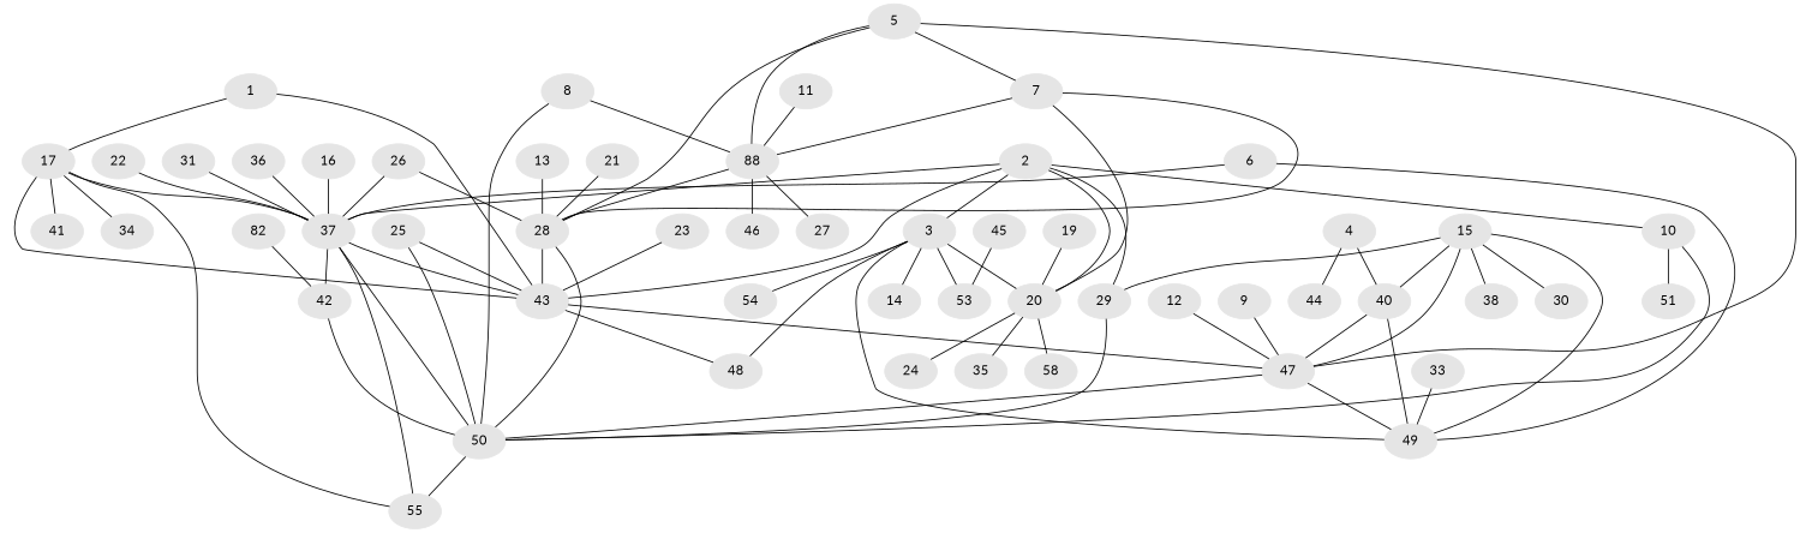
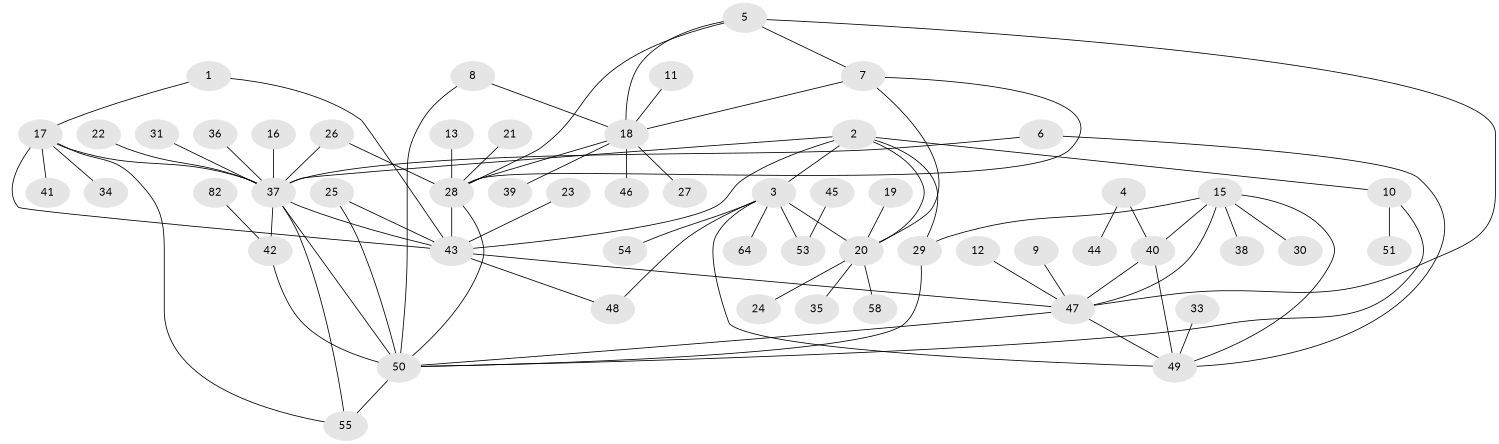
  graph {
    fontname=Lato
    node [color=gray90 fontname=Lato style=filled]
    edge [fontname=Lato weight=1.0]
    1
    17
    43
    37
    34
    41
    55
    48
    47
    2
    3
    10
    20
    29
-   14
+   14 [label=64]
    49
    53
    54
    50
    51
    24
    35
    n23 [label=58]
    42
    4
    40
    44
    5
    7
-   18 [label=88]
+   18
    28
    27
+   39
    46
    6
    8
    9
    11
    12
    13
    15
    30
    38
    16
    19
    21
    22
    23
    25
    26
    31
    n52 [label=82]
    33
    36
    45
    1 -- 17 [weight=2.0]
    1 -- 43 [weight=2.0]
    17 -- 43
    17 -- 37
    17 -- 34
    17 -- 41
    17 -- 55
    43 -- 48
    43 -- 47
    37 -- 43
    37 -- 55
    37 -- 50
    37 -- 42 [weight=2.0]
    47 -- 49
    47 -- 50
    2 -- 43
    2 -- 37
    2 -- 3 [weight=2.0]
    2 -- 10
    2 -- 20 [weight=2.0]
    2 -- 29
    3 -- 48
    3 -- 20
    3 -- 14
    3 -- 49
    3 -- 53
    3 -- 54
    10 -- 50
    10 -- 51
    20 -- 24
    20 -- 35
    20 -- n23
    29 -- 50
    50 -- 55
    42 -- 50 [weight=2.0]
    4 -- 40
    4 -- 44
    40 -- 47
    40 -- 49
    5 -- 47
    5 -- 7
    5 -- 18
    5 -- 28
    7 -- 20
    7 -- 18
    7 -- 28
    18 -- 28
    18 -- 27
+   18 -- 39
    18 -- 46
    28 -- 43
    28 -- 50
    6 -- 37
    6 -- 49
    8 -- 50
    8 -- 18
    9 -- 47
    11 -- 18
    12 -- 47
    13 -- 28
    15 -- 47
    15 -- 29
    15 -- 49
    15 -- 40
    15 -- 30
    15 -- 38
    16 -- 37
    19 -- 20
    21 -- 28
    22 -- 37
    23 -- 43
    25 -- 43
    25 -- 50
    26 -- 37
    26 -- 28
    31 -- 37
    n52 -- 42
    33 -- 49
    36 -- 37
    45 -- 53
  }
